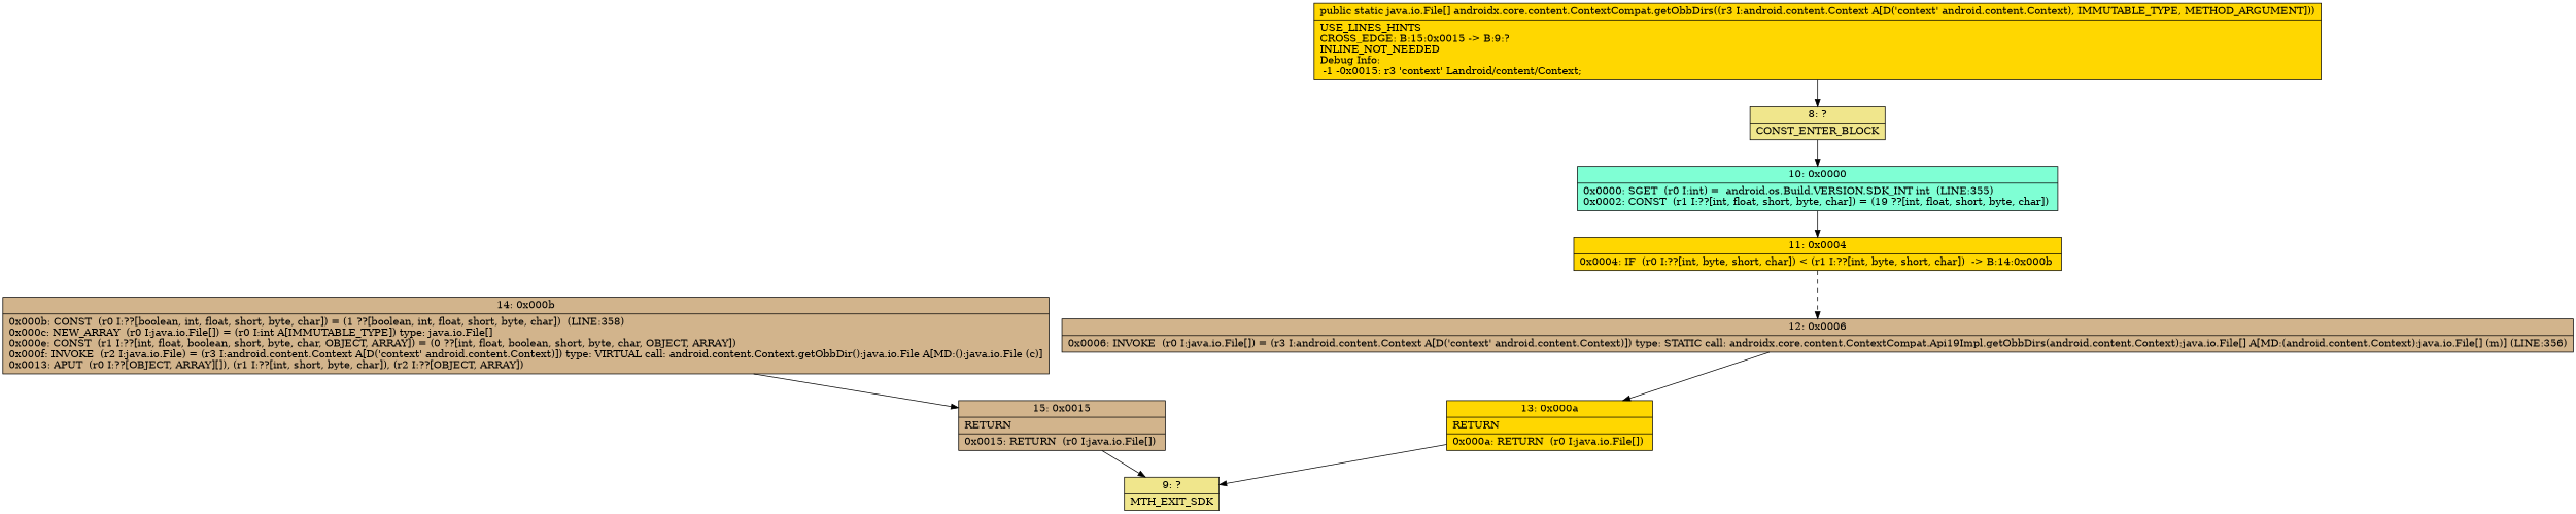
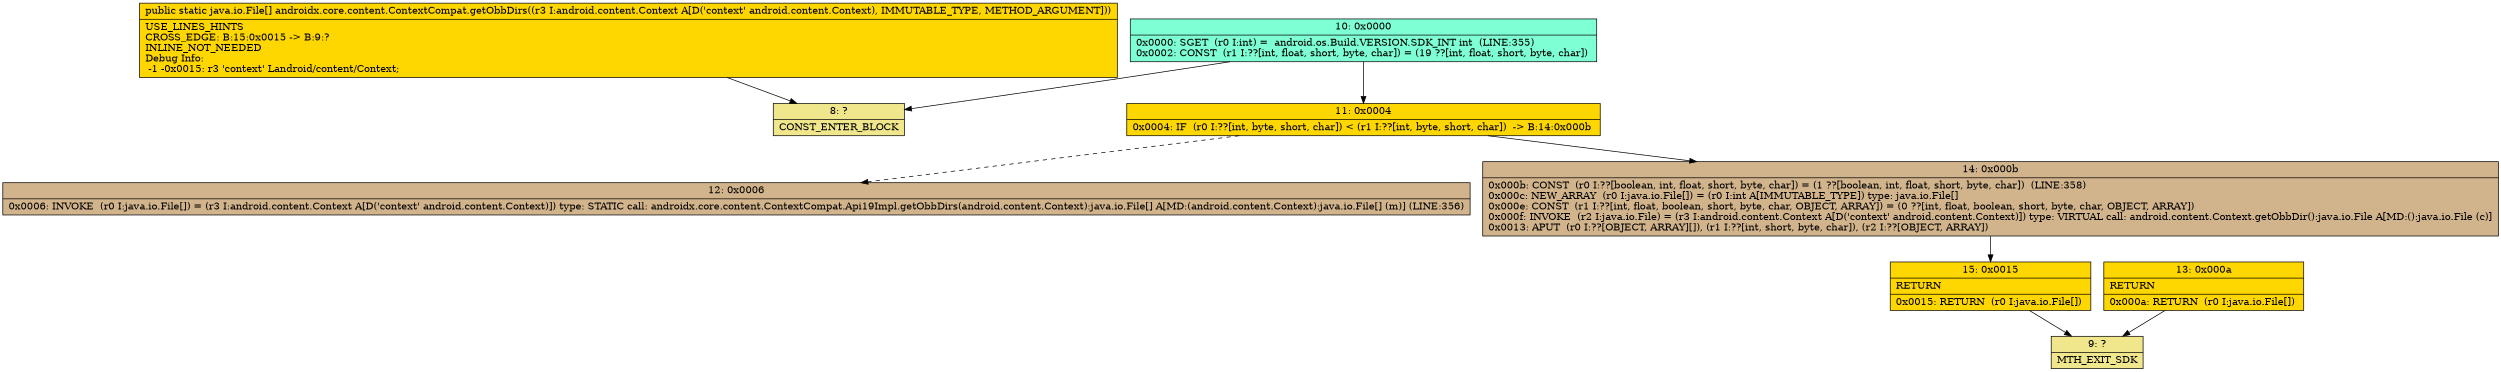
  digraph {
    node [fillcolor=gold shape=record style=filled]
    n1 [fillcolor=khaki label="{8\:\ ?|CONST_ENTER_BLOCK\l}"]
    n2 [fillcolor=aquamarine label="{10\:\ 0x0000|0x0000: SGET  (r0 I:int) =  android.os.Build.VERSION.SDK_INT int  (LINE:355)\l0x0002: CONST  (r1 I:??[int, float, short, byte, char]) = (19 ??[int, float, short, byte, char]) \l}"]
    n3 [label="{11\:\ 0x0004|0x0004: IF  (r0 I:??[int, byte, short, char]) \< (r1 I:??[int, byte, short, char])  \-\> B:14:0x000b \l}"]
    n4 [fillcolor=tan label="{12\:\ 0x0006|0x0006: INVOKE  (r0 I:java.io.File[]) = (r3 I:android.content.Context A[D('context' android.content.Context)]) type: STATIC call: androidx.core.content.ContextCompat.Api19Impl.getObbDirs(android.content.Context):java.io.File[] A[MD:(android.content.Context):java.io.File[] (m)] (LINE:356)\l}"]
    n5 [fillcolor=tan label="{14\:\ 0x000b|0x000b: CONST  (r0 I:??[boolean, int, float, short, byte, char]) = (1 ??[boolean, int, float, short, byte, char])  (LINE:358)\l0x000c: NEW_ARRAY  (r0 I:java.io.File[]) = (r0 I:int A[IMMUTABLE_TYPE]) type: java.io.File[] \l0x000e: CONST  (r1 I:??[int, float, boolean, short, byte, char, OBJECT, ARRAY]) = (0 ??[int, float, boolean, short, byte, char, OBJECT, ARRAY]) \l0x000f: INVOKE  (r2 I:java.io.File) = (r3 I:android.content.Context A[D('context' android.content.Context)]) type: VIRTUAL call: android.content.Context.getObbDir():java.io.File A[MD:():java.io.File (c)]\l0x0013: APUT  (r0 I:??[OBJECT, ARRAY][]), (r1 I:??[int, short, byte, char]), (r2 I:??[OBJECT, ARRAY]) \l}"]
    n6 [label="{13\:\ 0x000a|RETURN\l|0x000a: RETURN  (r0 I:java.io.File[]) \l}"]
-   n7 [fillcolor=tan label="{15\:\ 0x0015|RETURN\l|0x0015: RETURN  (r0 I:java.io.File[]) \l}"]
+   n7 [label="{15\:\ 0x0015|RETURN\l|0x0015: RETURN  (r0 I:java.io.File[]) \l}"]
    n8 [fillcolor=khaki label="{9\:\ ?|MTH_EXIT_SDK\l}"]
    n9 [label="{public static java.io.File[] androidx.core.content.ContextCompat.getObbDirs((r3 I:android.content.Context A[D('context' android.content.Context), IMMUTABLE_TYPE, METHOD_ARGUMENT]))  | USE_LINES_HINTS\lCROSS_EDGE: B:15:0x0015 \-\> B:9:?\lINLINE_NOT_NEEDED\lDebug Info:\l  \-1 \-0x0015: r3 'context' Landroid\/content\/Context;\l}"]
-   n1 -> n2
+   n2 -> n1
    n2 -> n3
    n3 -> n4 [style=dashed]
-   n4 -> n6
+   n3 -> n5
    n5 -> n7
    n6 -> n8
    n7 -> n8
    n9 -> n1
  }
